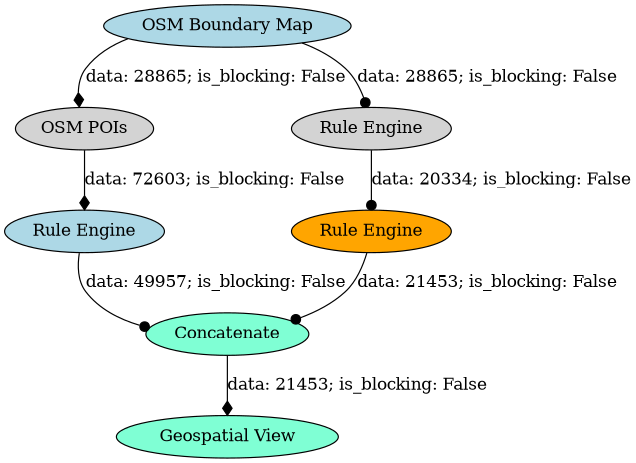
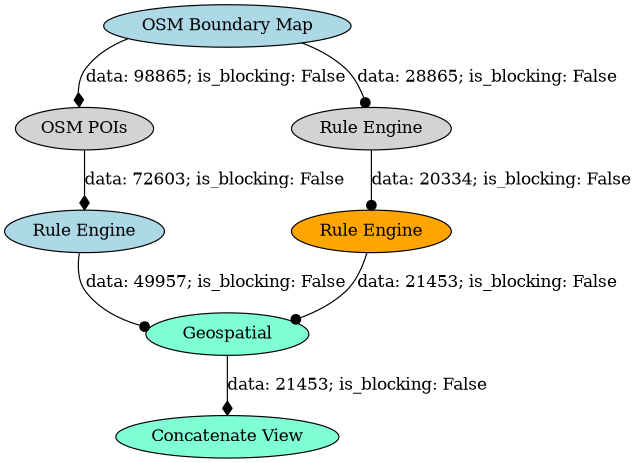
  digraph {
    rankdir=TB
    node [fillcolor=aquamarine style=filled]
    edge [arrowhead=dot]
    n1 [fillcolor=orange label="Rule Engine"]
-   n2 [label=Concatenate]
-   n3 [label="Geospatial View"]
+   n2 [label=Geospatial]
+   n3 [label="Concatenate View"]
    n4 [fillcolor=lightblue label="OSM Boundary Map"]
    n5 [fillcolor=lightgrey label="OSM POIs"]
    n6 [fillcolor=lightgrey label="Rule Engine"]
    n7 [fillcolor=lightblue label="Rule Engine"]
    n1 -> n2 [label="data: 21453; is_blocking: False"]
    n2 -> n3 [arrowhead=diamond label="data: 21453; is_blocking: False"]
-   n4 -> n5 [arrowhead=diamond label="data: 28865; is_blocking: False"]
+   n4 -> n5 [arrowhead=diamond label="data: 98865; is_blocking: False"]
    n4 -> n6 [label="data: 28865; is_blocking: False"]
    n5 -> n7 [arrowhead=diamond label="data: 72603; is_blocking: False"]
    n6 -> n1 [label="data: 20334; is_blocking: False"]
    n7 -> n2 [label="data: 49957; is_blocking: False"]
  }
